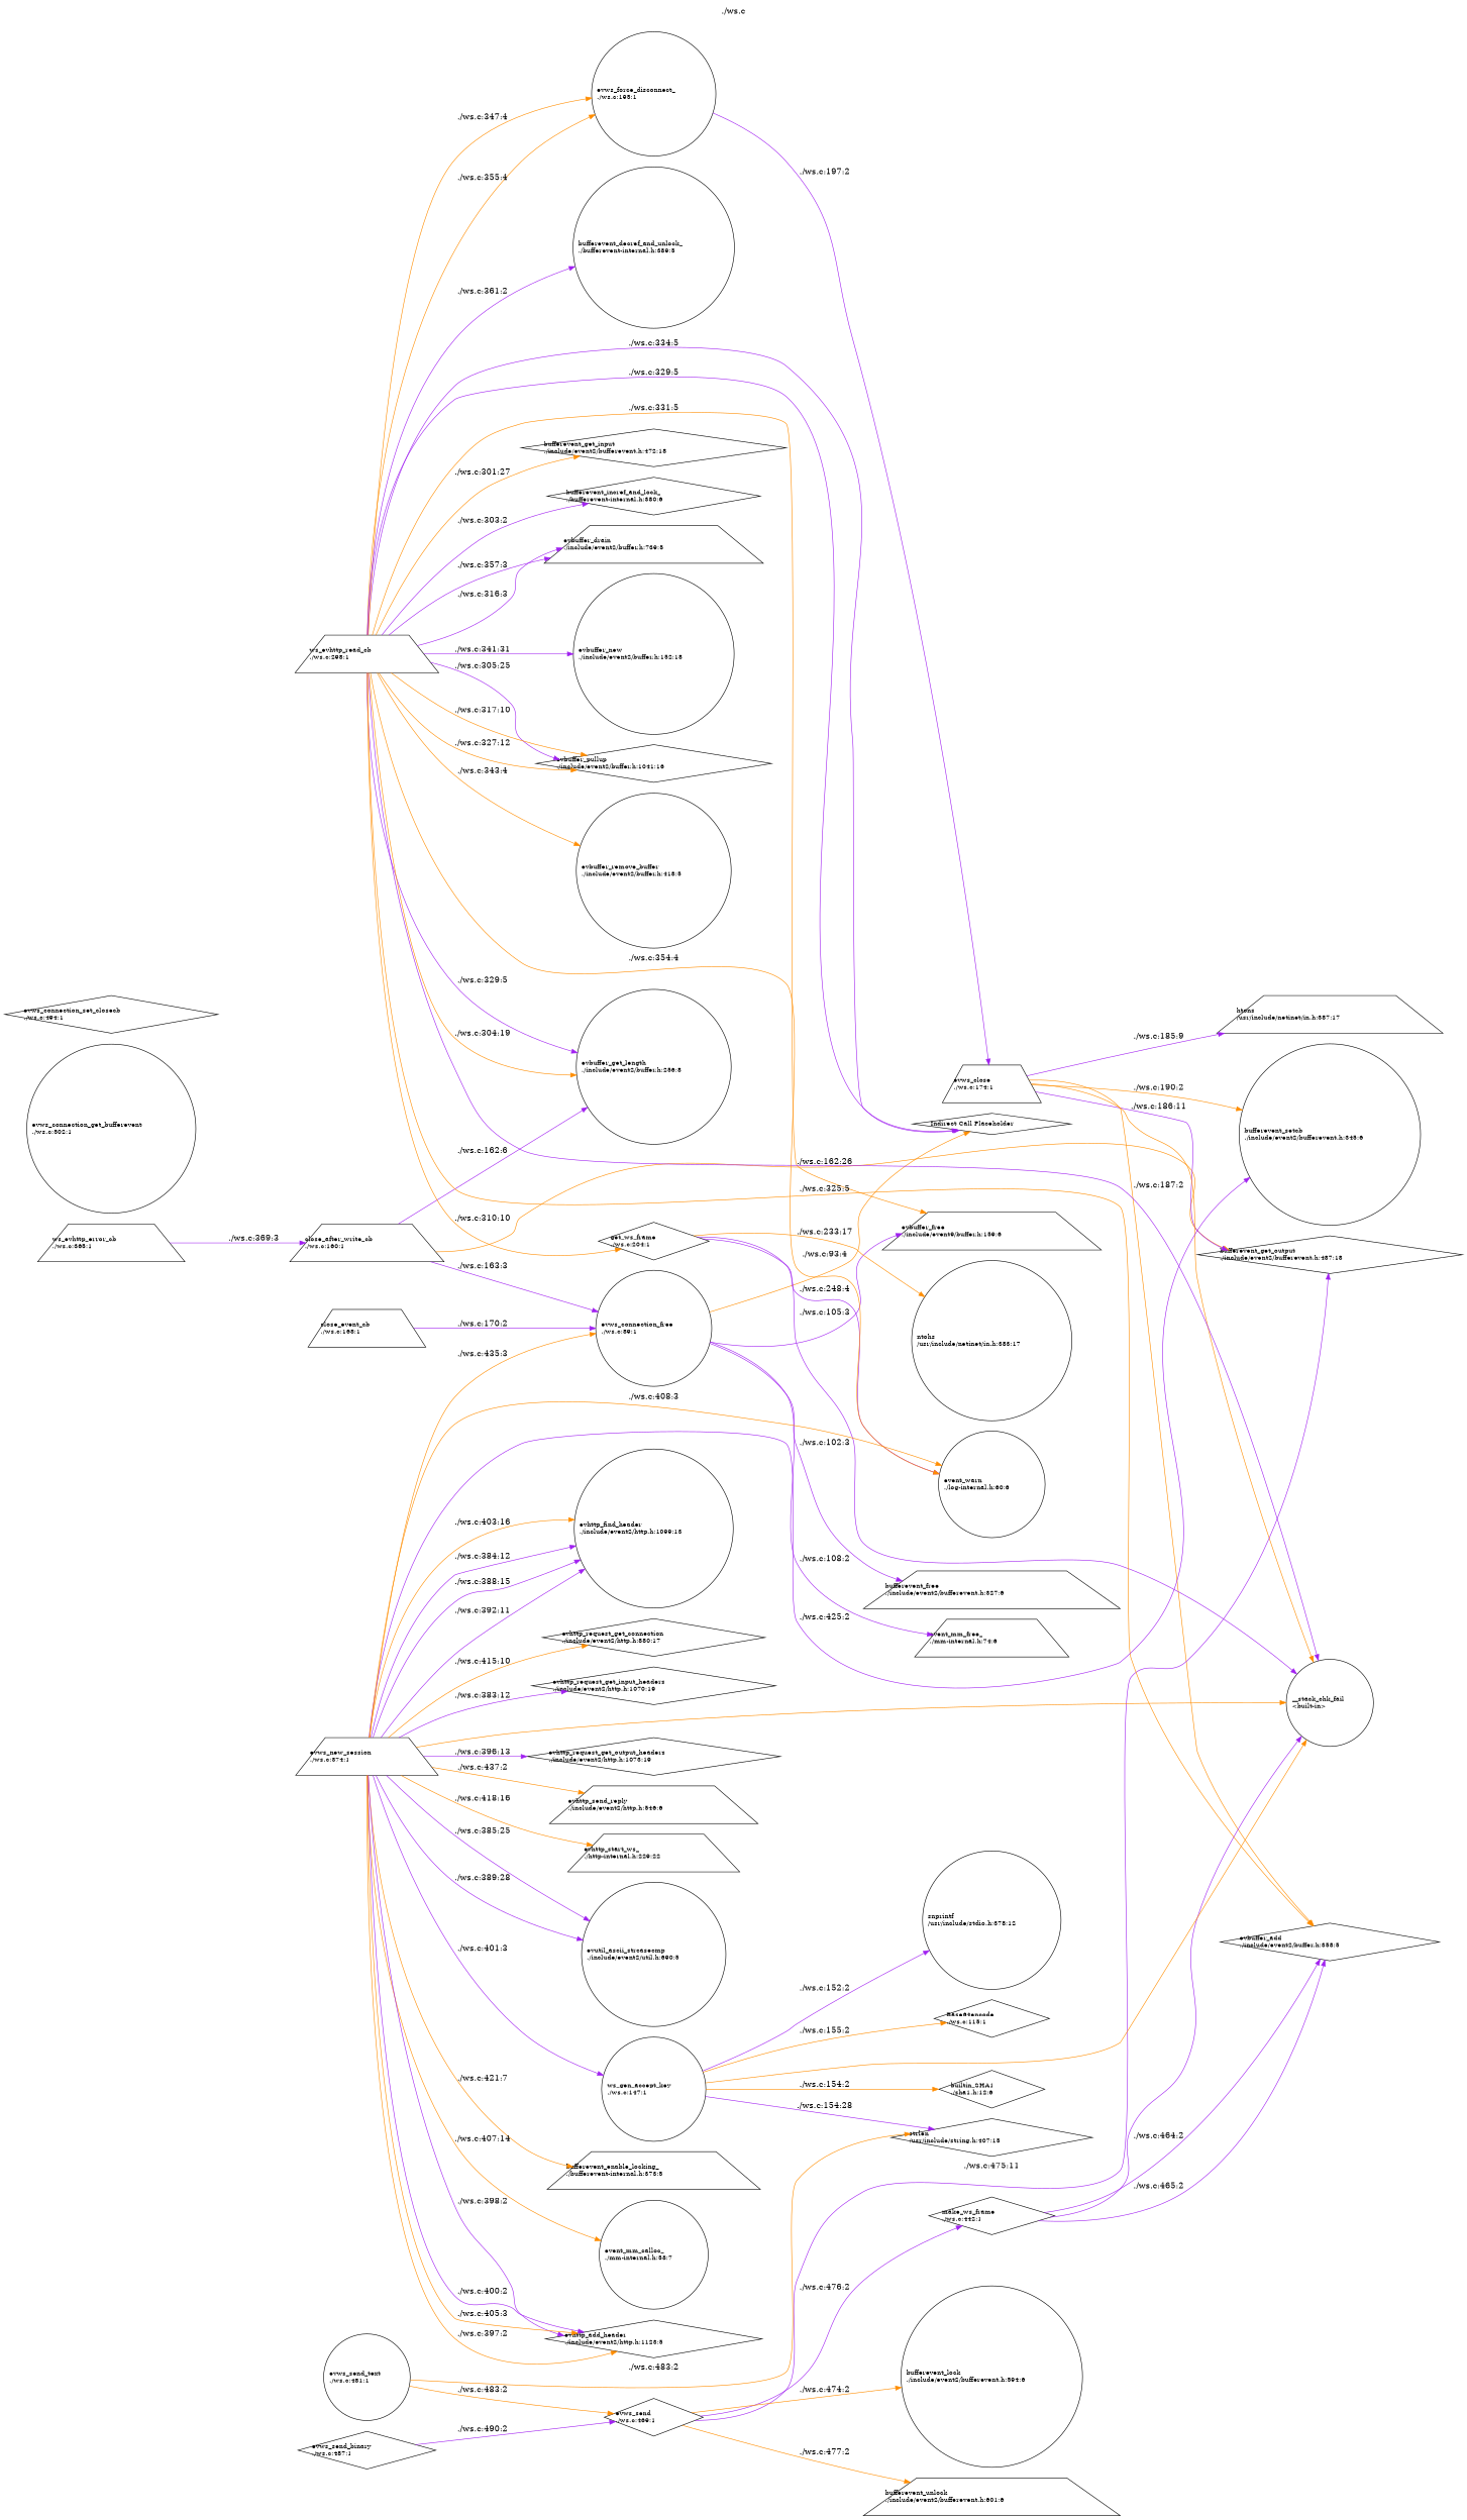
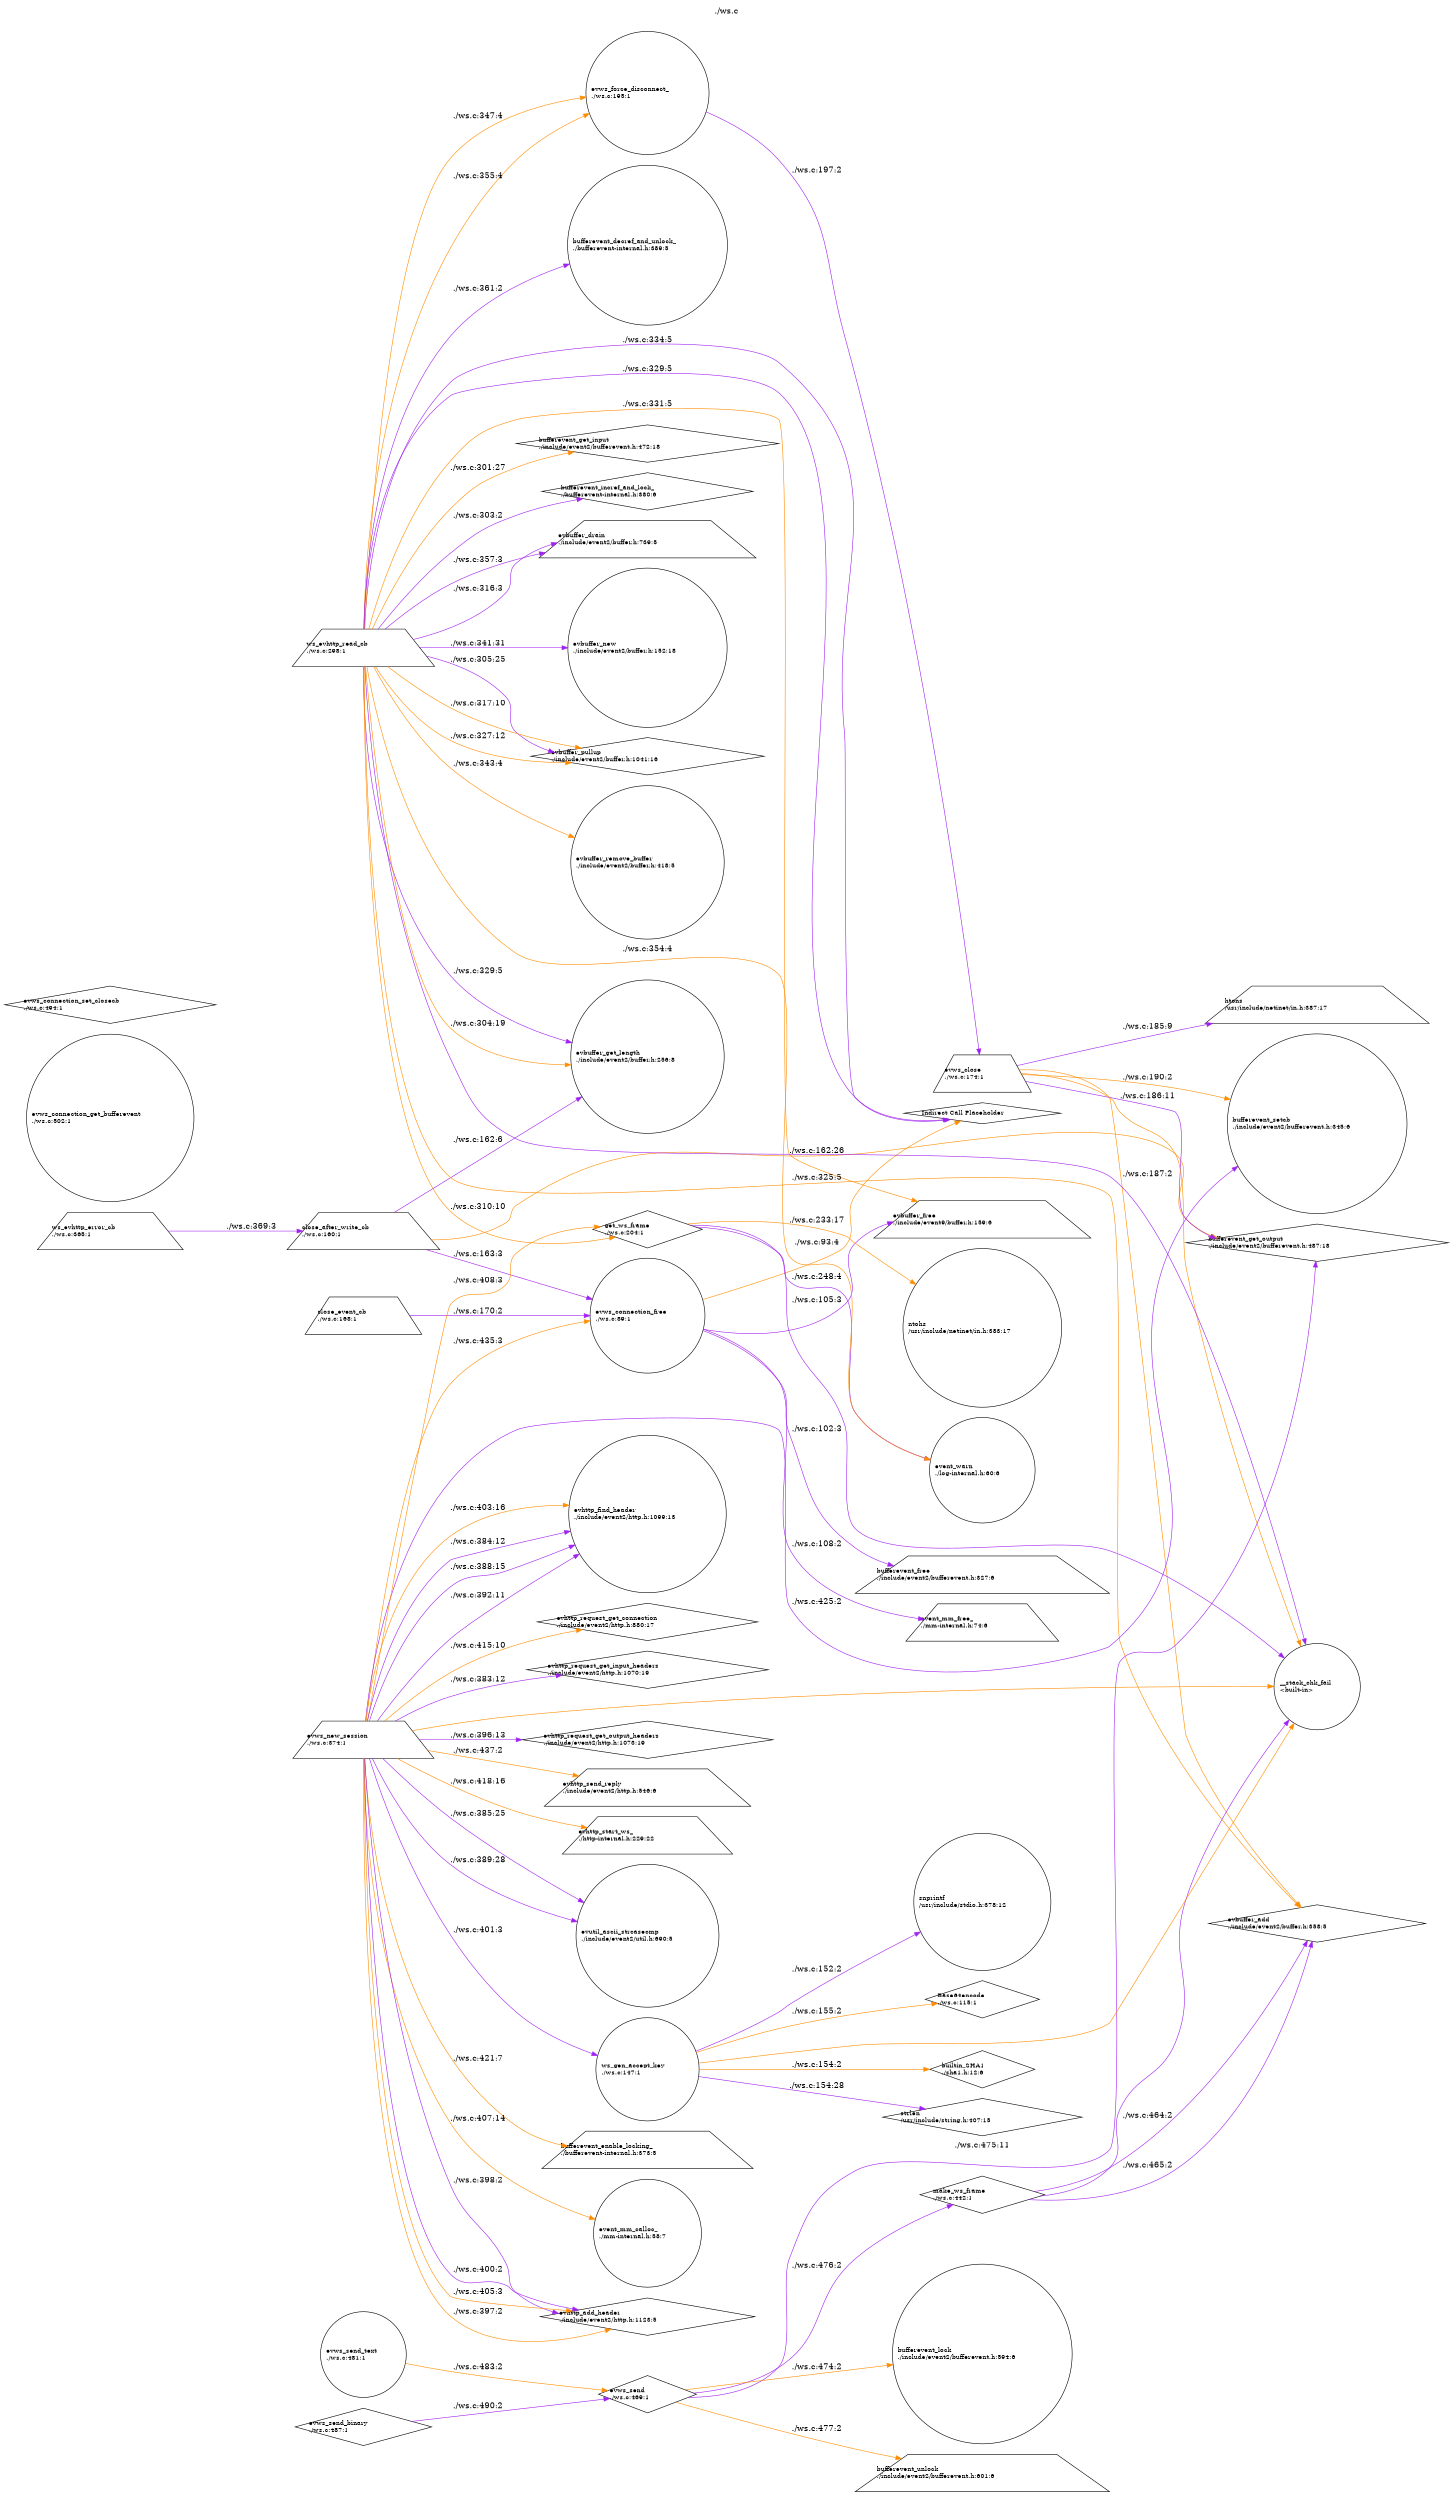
  digraph {
    label="./ws.c"
    labelloc=top
    rankdir=LR
    node [fillcolor=white fontsize=11 shape=diamond style=filled]
    edge [arrowhead=normal color=purple fontcolor="#000000"]
    n1 [label="Base64encode\l./ws.c:115:1\l"]
    n2 [label="close_after_write_cb\l./ws.c:160:1\l" shape=trapezium]
    n3 [label="bufferevent_get_output\l./include/event2/bufferevent.h:487:18\l"]
    n4 [label="evbuffer_get_length\l./include/event2/buffer.h:256:8\l" shape=circle]
    n5 [label="evws_connection_free\l./ws.c:89:1\l" shape=circle]
    n6 [label="Indirect Call Placeholder\l"]
    n7 [label="evbuffer_free\l./include/event9/buffer.h:159:6\l" shape=trapezium]
    n8 [label="bufferevent_free\l./include/event2/bufferevent.h:327:6\l" shape=trapezium]
    n9 [label="event_mm_free_\l./mm-internal.h:74:6\l" shape=trapezium]
    n10 [label="close_event_cb\l./ws.c:168:1\l" shape=trapezium]
    n11 [label="evws_force_disconnect_\l./ws.c:195:1\l" shape=circle]
    n12 [label="evws_close\l./ws.c:174:1\l" shape=trapezium]
    n13 [label="__stack_chk_fail\l<built-in>\l" shape=circle]
    n14 [label="evbuffer_add\l./include/event2/buffer.h:358:5\l"]
    n15 [label="bufferevent_setcb\l./include/event2/bufferevent.h:345:6\l" shape=circle]
    n16 [label="htons\l/usr/include/netinet/in.h:387:17\l" shape=trapezium]
    n17 [label="evws_send\l./ws.c:469:1\l"]
    n18 [label="make_ws_frame\l./ws.c:442:1\l"]
    n19 [label="bufferevent_lock\l./include/event2/bufferevent.h:594:6\l" shape=circle]
    n20 [label="bufferevent_unlock\l./include/event2/bufferevent.h:601:6\l" shape=trapezium]
    n21 [label="get_ws_frame\l./ws.c:204:1\l"]
    n22 [label="event_warn\l./log-internal.h:60:6\l" shape=circle]
    n23 [label="ntohs\l/usr/include/netinet/in.h:383:17\l" shape=circle]
    n24 [label="ws_evhttp_error_cb\l./ws.c:365:1\l" shape=trapezium]
    n25 [label="ws_evhttp_read_cb\l./ws.c:298:1\l" shape=trapezium]
    n26 [label="bufferevent_decref_and_unlock_\l./bufferevent-internal.h:389:5\l" shape=circle]
    n27 [label="bufferevent_get_input\l./include/event2/bufferevent.h:472:18\l"]
    n28 [label="bufferevent_incref_and_lock_\l./bufferevent-internal.h:380:6\l"]
    n29 [label="evbuffer_drain\l./include/event2/buffer.h:739:5\l" shape=trapezium]
    n30 [label="evbuffer_new\l./include/event2/buffer.h:152:18\l" shape=circle]
    n31 [label="evbuffer_pullup\l./include/event2/buffer.h:1041:16\l"]
    n32 [label="evbuffer_remove_buffer\l./include/event2/buffer.h:418:5\l" shape=circle]
    n33 [label="ws_gen_accept_key\l./ws.c:147:1\l" shape=circle]
    n34 [label="builtin_SHA1\l./sha1.h:12:6\l"]
    n35 [label="snprintf\l/usr/include/stdio.h:378:12\l" shape=circle]
    n36 [label="strlen\l/usr/include/string.h:407:15\l"]
    n37 [label="bufferevent_enable_locking_\l./bufferevent-internal.h:373:5\l" shape=trapezium]
    n38 [label="event_mm_calloc_\l./mm-internal.h:58:7\l" shape=circle]
    n39 [label="evhttp_add_header\l./include/event2/http.h:1123:5\l"]
    n40 [label="evhttp_find_header\l./include/event2/http.h:1099:13\l" shape=circle]
    n41 [label="evhttp_request_get_connection\l./include/event2/http.h:880:17\l"]
    n42 [label="evhttp_request_get_input_headers\l./include/event2/http.h:1070:19\l"]
    n43 [label="evhttp_request_get_output_headers\l./include/event2/http.h:1073:19\l"]
    n44 [label="evhttp_send_reply\l./include/event2/http.h:546:6\l" shape=trapezium]
    n45 [label="evhttp_start_ws_\l./http-internal.h:229:22\l" shape=trapezium]
    n46 [label="evutil_ascii_strcasecmp\l./include/event2/util.h:690:5\l" shape=circle]
    n47 [label="evws_connection_get_bufferevent\l./ws.c:502:1\l" shape=circle]
    n48 [label="evws_connection_set_closecb\l./ws.c:494:1\l"]
    n49 [label="evws_new_session\l./ws.c:374:1\l" shape=trapezium]
    n50 [label="evws_send_binary\l./ws.c:487:1\l"]
    n51 [label="evws_send_text\l./ws.c:481:1\l" shape=circle]
    n2 -> n3 [color=darkorange label="./ws.c:162:26"]
    n2 -> n4 [label="./ws.c:162:6"]
    n2 -> n5 [label="./ws.c:163:3"]
    n5 -> n6 [color=darkorange label="./ws.c:93:4"]
    n5 -> n7 [label="./ws.c:105:3"]
    n5 -> n8 [label="./ws.c:102:3"]
    n5 -> n9 [label="./ws.c:108:2"]
    n10 -> n5 [label="./ws.c:170:2"]
    n11 -> n12 [label="./ws.c:197:2"]
    n12 -> n3 [label="./ws.c:186:11"]
    n12 -> n13 [color=darkorange fontcolor=""]
    n12 -> n14 [color=darkorange label="./ws.c:187:2"]
    n12 -> n15 [color=darkorange label="./ws.c:190:2"]
    n12 -> n16 [label="./ws.c:185:9"]
    n17 -> n3 [label="./ws.c:475:11"]
    n17 -> n18 [label="./ws.c:476:2"]
    n17 -> n19 [color=darkorange label="./ws.c:474:2"]
    n17 -> n20 [color=darkorange label="./ws.c:477:2"]
    n18 -> n13 [fontcolor=""]
    n18 -> n14 [label="./ws.c:464:2"]
    n18 -> n14 [label="./ws.c:465:2"]
    n21 -> n13 [fontcolor=""]
    n21 -> n22 [label="./ws.c:248:4"]
    n21 -> n23 [color=darkorange label="./ws.c:233:17"]
    n24 -> n2 [label="./ws.c:369:3"]
    n25 -> n4 [label="./ws.c:329:5"]
    n25 -> n4 [color=darkorange label="./ws.c:304:19"]
    n25 -> n6 [label="./ws.c:329:5"]
    n25 -> n6 [label="./ws.c:334:5"]
    n25 -> n7 [color=darkorange label="./ws.c:331:5"]
    n25 -> n11 [color=darkorange label="./ws.c:347:4"]
    n25 -> n11 [color=darkorange label="./ws.c:355:4"]
    n25 -> n13 [fontcolor=""]
    n25 -> n14 [color=darkorange label="./ws.c:325:5"]
    n25 -> n21 [color=darkorange label="./ws.c:310:10"]
    n25 -> n22 [color=darkorange label="./ws.c:354:4"]
    n25 -> n26 [label="./ws.c:361:2"]
    n25 -> n27 [color=darkorange label="./ws.c:301:27"]
    n25 -> n28 [label="./ws.c:303:2"]
    n25 -> n29 [label="./ws.c:316:3"]
    n25 -> n29 [label="./ws.c:357:3"]
    n25 -> n30 [label="./ws.c:341:31"]
    n25 -> n31 [label="./ws.c:305:25"]
    n25 -> n31 [color=darkorange label="./ws.c:317:10"]
    n25 -> n31 [color=darkorange label="./ws.c:327:12"]
    n25 -> n32 [color=darkorange label="./ws.c:343:4"]
    n33 -> n1 [color=darkorange label="./ws.c:155:2"]
    n33 -> n13 [color=darkorange fontcolor=""]
    n33 -> n34 [color=darkorange label="./ws.c:154:2"]
    n33 -> n35 [label="./ws.c:152:2"]
    n33 -> n36 [label="./ws.c:154:28"]
    n49 -> n5 [color=darkorange label="./ws.c:435:3"]
    n49 -> n13 [color=darkorange fontcolor=""]
    n49 -> n15 [label="./ws.c:425:2"]
-   n49 -> n22 [color=darkorange label="./ws.c:408:3"]
+   n49 -> n21 [color=darkorange label="./ws.c:408:3"]
    n49 -> n33 [label="./ws.c:401:3"]
    n49 -> n37 [color=darkorange label="./ws.c:421:7"]
    n49 -> n38 [color=darkorange label="./ws.c:407:14"]
    n49 -> n39 [color=darkorange label="./ws.c:397:2"]
    n49 -> n39 [label="./ws.c:398:2"]
    n49 -> n39 [label="./ws.c:400:2"]
    n49 -> n39 [color=darkorange label="./ws.c:405:3"]
    n49 -> n40 [label="./ws.c:384:12"]
    n49 -> n40 [label="./ws.c:388:15"]
    n49 -> n40 [label="./ws.c:392:11"]
    n49 -> n40 [color=darkorange label="./ws.c:403:16"]
    n49 -> n41 [color=darkorange label="./ws.c:415:10"]
    n49 -> n42 [label="./ws.c:383:12"]
    n49 -> n43 [label="./ws.c:396:13"]
    n49 -> n44 [color=darkorange label="./ws.c:437:2"]
    n49 -> n45 [color=darkorange label="./ws.c:418:16"]
    n49 -> n46 [label="./ws.c:385:25"]
    n49 -> n46 [label="./ws.c:389:28"]
    n50 -> n17 [label="./ws.c:490:2"]
    n51 -> n17 [color=darkorange label="./ws.c:483:2"]
-   n51 -> n36 [color=darkorange label="./ws.c:483:2"]
  }
